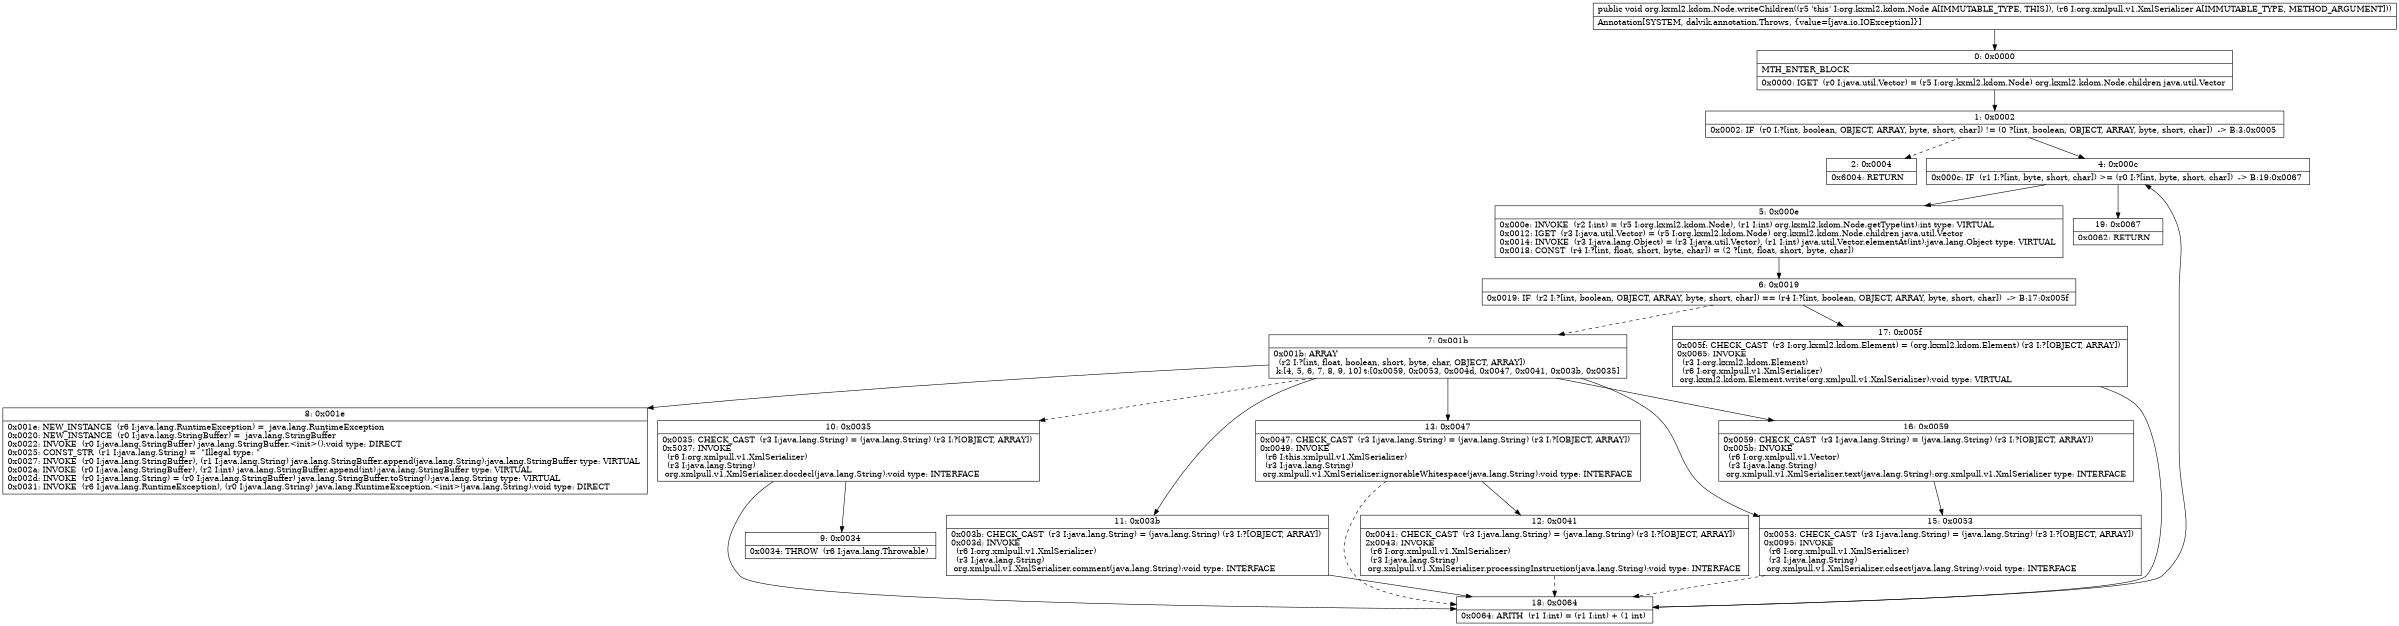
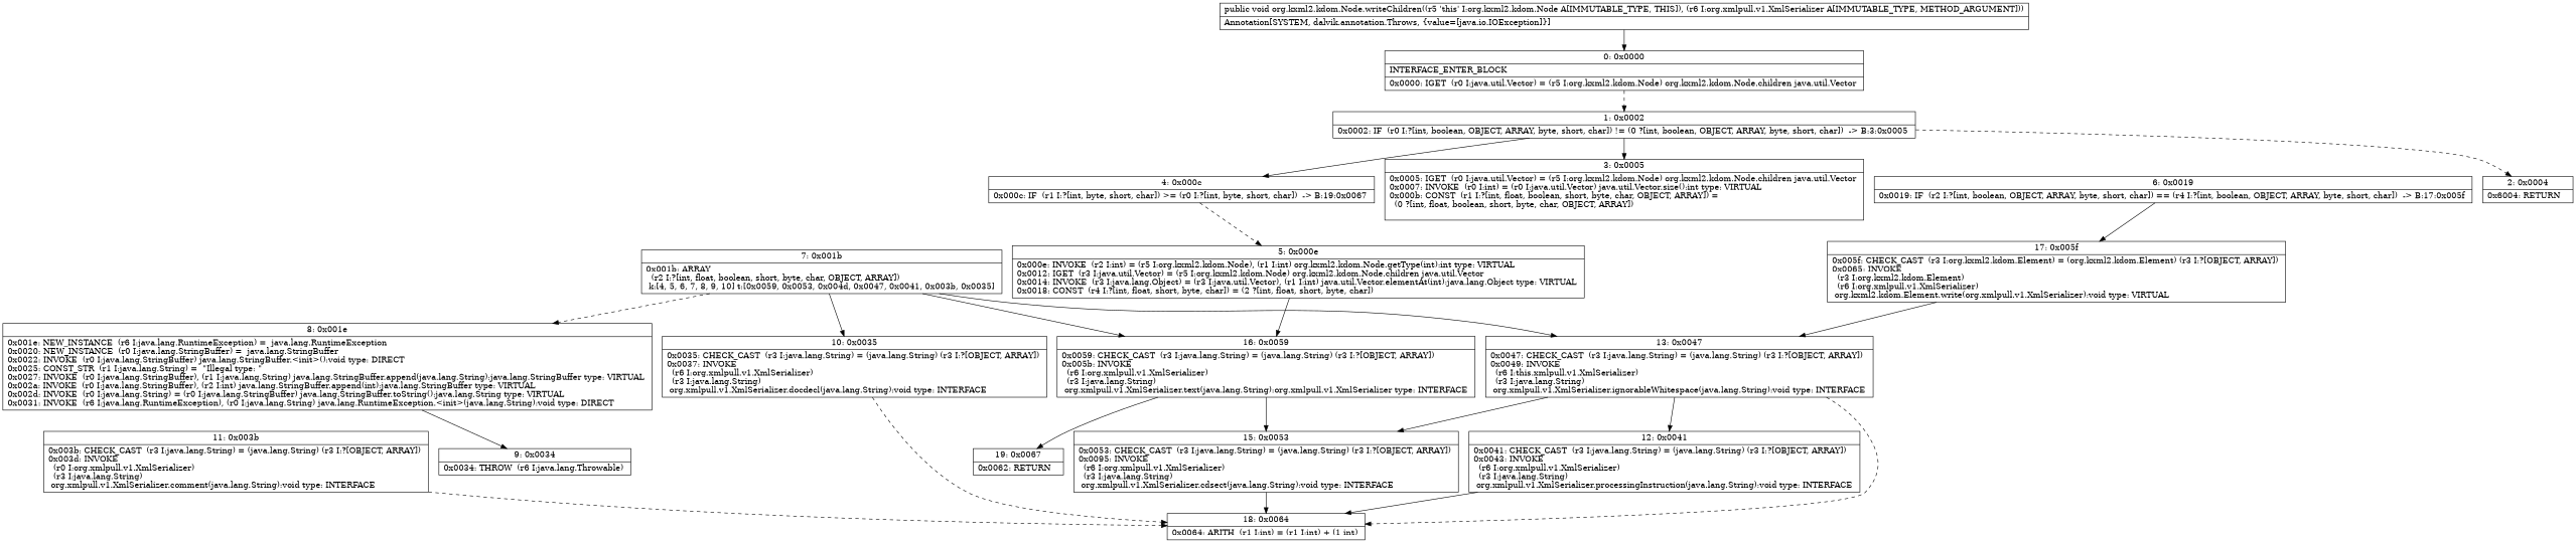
  digraph {
    node [shape=record]
-   n1 [label="{0\:\ 0x0000|MTH_ENTER_BLOCK\l|0x0000: IGET  (r0 I:java.util.Vector) = (r5 I:org.kxml2.kdom.Node) org.kxml2.kdom.Node.children java.util.Vector \l}"]
+   n1 [label="{0\:\ 0x0000|INTERFACE_ENTER_BLOCK\l|0x0000: IGET  (r0 I:java.util.Vector) = (r5 I:org.kxml2.kdom.Node) org.kxml2.kdom.Node.children java.util.Vector \l}"]
    n2 [label="{1\:\ 0x0002|0x0002: IF  (r0 I:?[int, boolean, OBJECT, ARRAY, byte, short, char]) != (0 ?[int, boolean, OBJECT, ARRAY, byte, short, char])  \-\> B:3:0x0005 \l}"]
    n3 [label="{2\:\ 0x0004|0x6004: RETURN   \l}"]
+   n4 [label="{3\:\ 0x0005|0x0005: IGET  (r0 I:java.util.Vector) = (r5 I:org.kxml2.kdom.Node) org.kxml2.kdom.Node.children java.util.Vector \l0x0007: INVOKE  (r0 I:int) = (r0 I:java.util.Vector) java.util.Vector.size():int type: VIRTUAL \l0x000b: CONST  (r1 I:?[int, float, boolean, short, byte, char, OBJECT, ARRAY]) = \l  (0 ?[int, float, boolean, short, byte, char, OBJECT, ARRAY])\l \l}"]
    n5 [label="{4\:\ 0x000c|0x000c: IF  (r1 I:?[int, byte, short, char]) \>= (r0 I:?[int, byte, short, char])  \-\> B:19:0x0067 \l}"]
    n6 [label="{5\:\ 0x000e|0x000e: INVOKE  (r2 I:int) = (r5 I:org.kxml2.kdom.Node), (r1 I:int) org.kxml2.kdom.Node.getType(int):int type: VIRTUAL \l0x0012: IGET  (r3 I:java.util.Vector) = (r5 I:org.kxml2.kdom.Node) org.kxml2.kdom.Node.children java.util.Vector \l0x0014: INVOKE  (r3 I:java.lang.Object) = (r3 I:java.util.Vector), (r1 I:int) java.util.Vector.elementAt(int):java.lang.Object type: VIRTUAL \l0x0018: CONST  (r4 I:?[int, float, short, byte, char]) = (2 ?[int, float, short, byte, char]) \l}"]
    n7 [label="{19\:\ 0x0067|0x0062: RETURN   \l}"]
    n8 [label="{6\:\ 0x0019|0x0019: IF  (r2 I:?[int, boolean, OBJECT, ARRAY, byte, short, char]) == (r4 I:?[int, boolean, OBJECT, ARRAY, byte, short, char])  \-\> B:17:0x005f \l}"]
    n9 [label="{7\:\ 0x001b|0x001b: ARRAY  \l  (r2 I:?[int, float, boolean, short, byte, char, OBJECT, ARRAY])\l k:[4, 5, 6, 7, 8, 9, 10] t:[0x0059, 0x0053, 0x004d, 0x0047, 0x0041, 0x003b, 0x0035] \l}"]
    n10 [label="{17\:\ 0x005f|0x005f: CHECK_CAST  (r3 I:org.kxml2.kdom.Element) = (org.kxml2.kdom.Element) (r3 I:?[OBJECT, ARRAY]) \l0x0065: INVOKE  \l  (r3 I:org.kxml2.kdom.Element)\l  (r6 I:org.xmlpull.v1.XmlSerializer)\l org.kxml2.kdom.Element.write(org.xmlpull.v1.XmlSerializer):void type: VIRTUAL \l}"]
    n11 [label="{8\:\ 0x001e|0x001e: NEW_INSTANCE  (r6 I:java.lang.RuntimeException) =  java.lang.RuntimeException \l0x0020: NEW_INSTANCE  (r0 I:java.lang.StringBuffer) =  java.lang.StringBuffer \l0x0022: INVOKE  (r0 I:java.lang.StringBuffer) java.lang.StringBuffer.\<init\>():void type: DIRECT \l0x0025: CONST_STR  (r1 I:java.lang.String) =  \"Illegal type: \" \l0x0027: INVOKE  (r0 I:java.lang.StringBuffer), (r1 I:java.lang.String) java.lang.StringBuffer.append(java.lang.String):java.lang.StringBuffer type: VIRTUAL \l0x002a: INVOKE  (r0 I:java.lang.StringBuffer), (r2 I:int) java.lang.StringBuffer.append(int):java.lang.StringBuffer type: VIRTUAL \l0x002d: INVOKE  (r0 I:java.lang.String) = (r0 I:java.lang.StringBuffer) java.lang.StringBuffer.toString():java.lang.String type: VIRTUAL \l0x0031: INVOKE  (r6 I:java.lang.RuntimeException), (r0 I:java.lang.String) java.lang.RuntimeException.\<init\>(java.lang.String):void type: DIRECT \l}"]
-   n12 [label="{10\:\ 0x0035|0x0035: CHECK_CAST  (r3 I:java.lang.String) = (java.lang.String) (r3 I:?[OBJECT, ARRAY]) \l0x5037: INVOKE  \l  (r6 I:org.xmlpull.v1.XmlSerializer)\l  (r3 I:java.lang.String)\l org.xmlpull.v1.XmlSerializer.docdecl(java.lang.String):void type: INTERFACE \l}"]
-   n13 [label="{11\:\ 0x003b|0x003b: CHECK_CAST  (r3 I:java.lang.String) = (java.lang.String) (r3 I:?[OBJECT, ARRAY]) \l0x003d: INVOKE  \l  (r6 I:org.xmlpull.v1.XmlSerializer)\l  (r3 I:java.lang.String)\l org.xmlpull.v1.XmlSerializer.comment(java.lang.String):void type: INTERFACE \l}"]
+   n12 [label="{10\:\ 0x0035|0x0035: CHECK_CAST  (r3 I:java.lang.String) = (java.lang.String) (r3 I:?[OBJECT, ARRAY]) \l0x0037: INVOKE  \l  (r6 I:org.xmlpull.v1.XmlSerializer)\l  (r3 I:java.lang.String)\l org.xmlpull.v1.XmlSerializer.docdecl(java.lang.String):void type: INTERFACE \l}"]
+   n13 [label="{11\:\ 0x003b|0x003b: CHECK_CAST  (r3 I:java.lang.String) = (java.lang.String) (r3 I:?[OBJECT, ARRAY]) \l0x003d: INVOKE  \l  (r0 I:org.xmlpull.v1.XmlSerializer)\l  (r3 I:java.lang.String)\l org.xmlpull.v1.XmlSerializer.comment(java.lang.String):void type: INTERFACE \l}"]
    n14 [label="{13\:\ 0x0047|0x0047: CHECK_CAST  (r3 I:java.lang.String) = (java.lang.String) (r3 I:?[OBJECT, ARRAY]) \l0x0049: INVOKE  \l  (r6 I:this.xmlpull.v1.XmlSerializer)\l  (r3 I:java.lang.String)\l org.xmlpull.v1.XmlSerializer.ignorableWhitespace(java.lang.String):void type: INTERFACE \l}"]
    n15 [label="{15\:\ 0x0053|0x0053: CHECK_CAST  (r3 I:java.lang.String) = (java.lang.String) (r3 I:?[OBJECT, ARRAY]) \l0x0095: INVOKE  \l  (r6 I:org.xmlpull.v1.XmlSerializer)\l  (r3 I:java.lang.String)\l org.xmlpull.v1.XmlSerializer.cdsect(java.lang.String):void type: INTERFACE \l}"]
-   n16 [label="{16\:\ 0x0059|0x0059: CHECK_CAST  (r3 I:java.lang.String) = (java.lang.String) (r3 I:?[OBJECT, ARRAY]) \l0x005b: INVOKE  \l  (r6 I:org.xmlpull.v1.Vector)\l  (r3 I:java.lang.String)\l org.xmlpull.v1.XmlSerializer.text(java.lang.String):org.xmlpull.v1.XmlSerializer type: INTERFACE \l}"]
+   n16 [label="{16\:\ 0x0059|0x0059: CHECK_CAST  (r3 I:java.lang.String) = (java.lang.String) (r3 I:?[OBJECT, ARRAY]) \l0x005b: INVOKE  \l  (r6 I:org.xmlpull.v1.XmlSerializer)\l  (r3 I:java.lang.String)\l org.xmlpull.v1.XmlSerializer.text(java.lang.String):org.xmlpull.v1.XmlSerializer type: INTERFACE \l}"]
    n17 [label="{18\:\ 0x0064|0x0064: ARITH  (r1 I:int) = (r1 I:int) + (1 int) \l}"]
    n18 [label="{9\:\ 0x0034|0x0034: THROW  (r6 I:java.lang.Throwable) \l}"]
-   n19 [label="{12\:\ 0x0041|0x0041: CHECK_CAST  (r3 I:java.lang.String) = (java.lang.String) (r3 I:?[OBJECT, ARRAY]) \l2x0043: INVOKE  \l  (r6 I:org.xmlpull.v1.XmlSerializer)\l  (r3 I:java.lang.String)\l org.xmlpull.v1.XmlSerializer.processingInstruction(java.lang.String):void type: INTERFACE \l}"]
+   n19 [label="{12\:\ 0x0041|0x0041: CHECK_CAST  (r3 I:java.lang.String) = (java.lang.String) (r3 I:?[OBJECT, ARRAY]) \l0x0043: INVOKE  \l  (r6 I:org.xmlpull.v1.XmlSerializer)\l  (r3 I:java.lang.String)\l org.xmlpull.v1.XmlSerializer.processingInstruction(java.lang.String):void type: INTERFACE \l}"]
    n20 [label="{public void org.kxml2.kdom.Node.writeChildren((r5 'this' I:org.kxml2.kdom.Node A[IMMUTABLE_TYPE, THIS]), (r6 I:org.xmlpull.v1.XmlSerializer A[IMMUTABLE_TYPE, METHOD_ARGUMENT]))  | Annotation[SYSTEM, dalvik.annotation.Throws, \{value=[java.io.IOException]\}]\l}"]
-   n1 -> n2
+   n1 -> n2 [style=dashed]
    n2 -> n3 [style=dashed]
+   n2 -> n4
    n2 -> n5
-   n5 -> n6 [style=solid]
-   n5 -> n7
-   n6 -> n8
-   n8 -> n9 [style=dashed]
+   n5 -> n6 [style=dashed]
+   n16 -> n7
+   n6 -> n16
    n8 -> n10
-   n9 -> n11
-   n9 -> n12 [style=dashed]
-   n9 -> n13
+   n9 -> n11 [style=dashed]
+   n9 -> n12
    n9 -> n14
-   n9 -> n15
+   n14 -> n15
    n9 -> n16
-   n10 -> n17
-   n12 -> n18
-   n12 -> n17
-   n13 -> n17
+   n10 -> n14
+   n11 -> n18
+   n12 -> n17 [style=dashed]
+   n13 -> n17 [style=dashed]
    n14 -> n17 [style=dashed]
    n14 -> n19
-   n15 -> n17 [style=dashed]
+   n15 -> n17
    n16 -> n15
-   n17 -> n5
-   n19 -> n17 [style=dashed]
+   n19 -> n17
    n20 -> n1
  }
